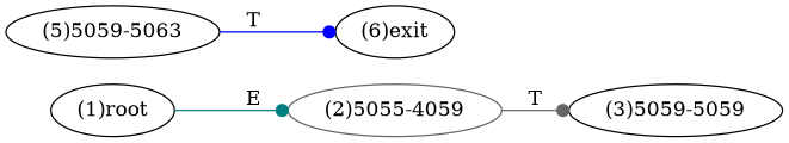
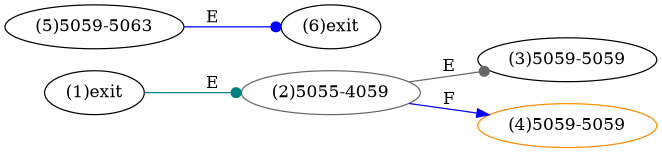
  digraph {
    rankdir=LR
    node [color=black]
    edge [arrowhead=dot color=blue]
-   n1 [label="(1)root"]
+   n1 [label="(1)exit"]
    n2 [color=gray40 label="(2)5055-4059"]
    n3 [label="(3)5059-5059"]
+   n4 [color=darkorange label="(4)5059-5059"]
    n5 [label="(5)5059-5063"]
    n6 [label="(6)exit"]
    n1 -> n2 [color=teal label=E]
-   n2 -> n3 [color=gray40 label=T]
-   n5 -> n6 [label=T]
+   n2 -> n3 [color=gray40 label=E]
+   n2 -> n4 [arrowhead=normal label=F]
+   n5 -> n6 [label=E]
  }
